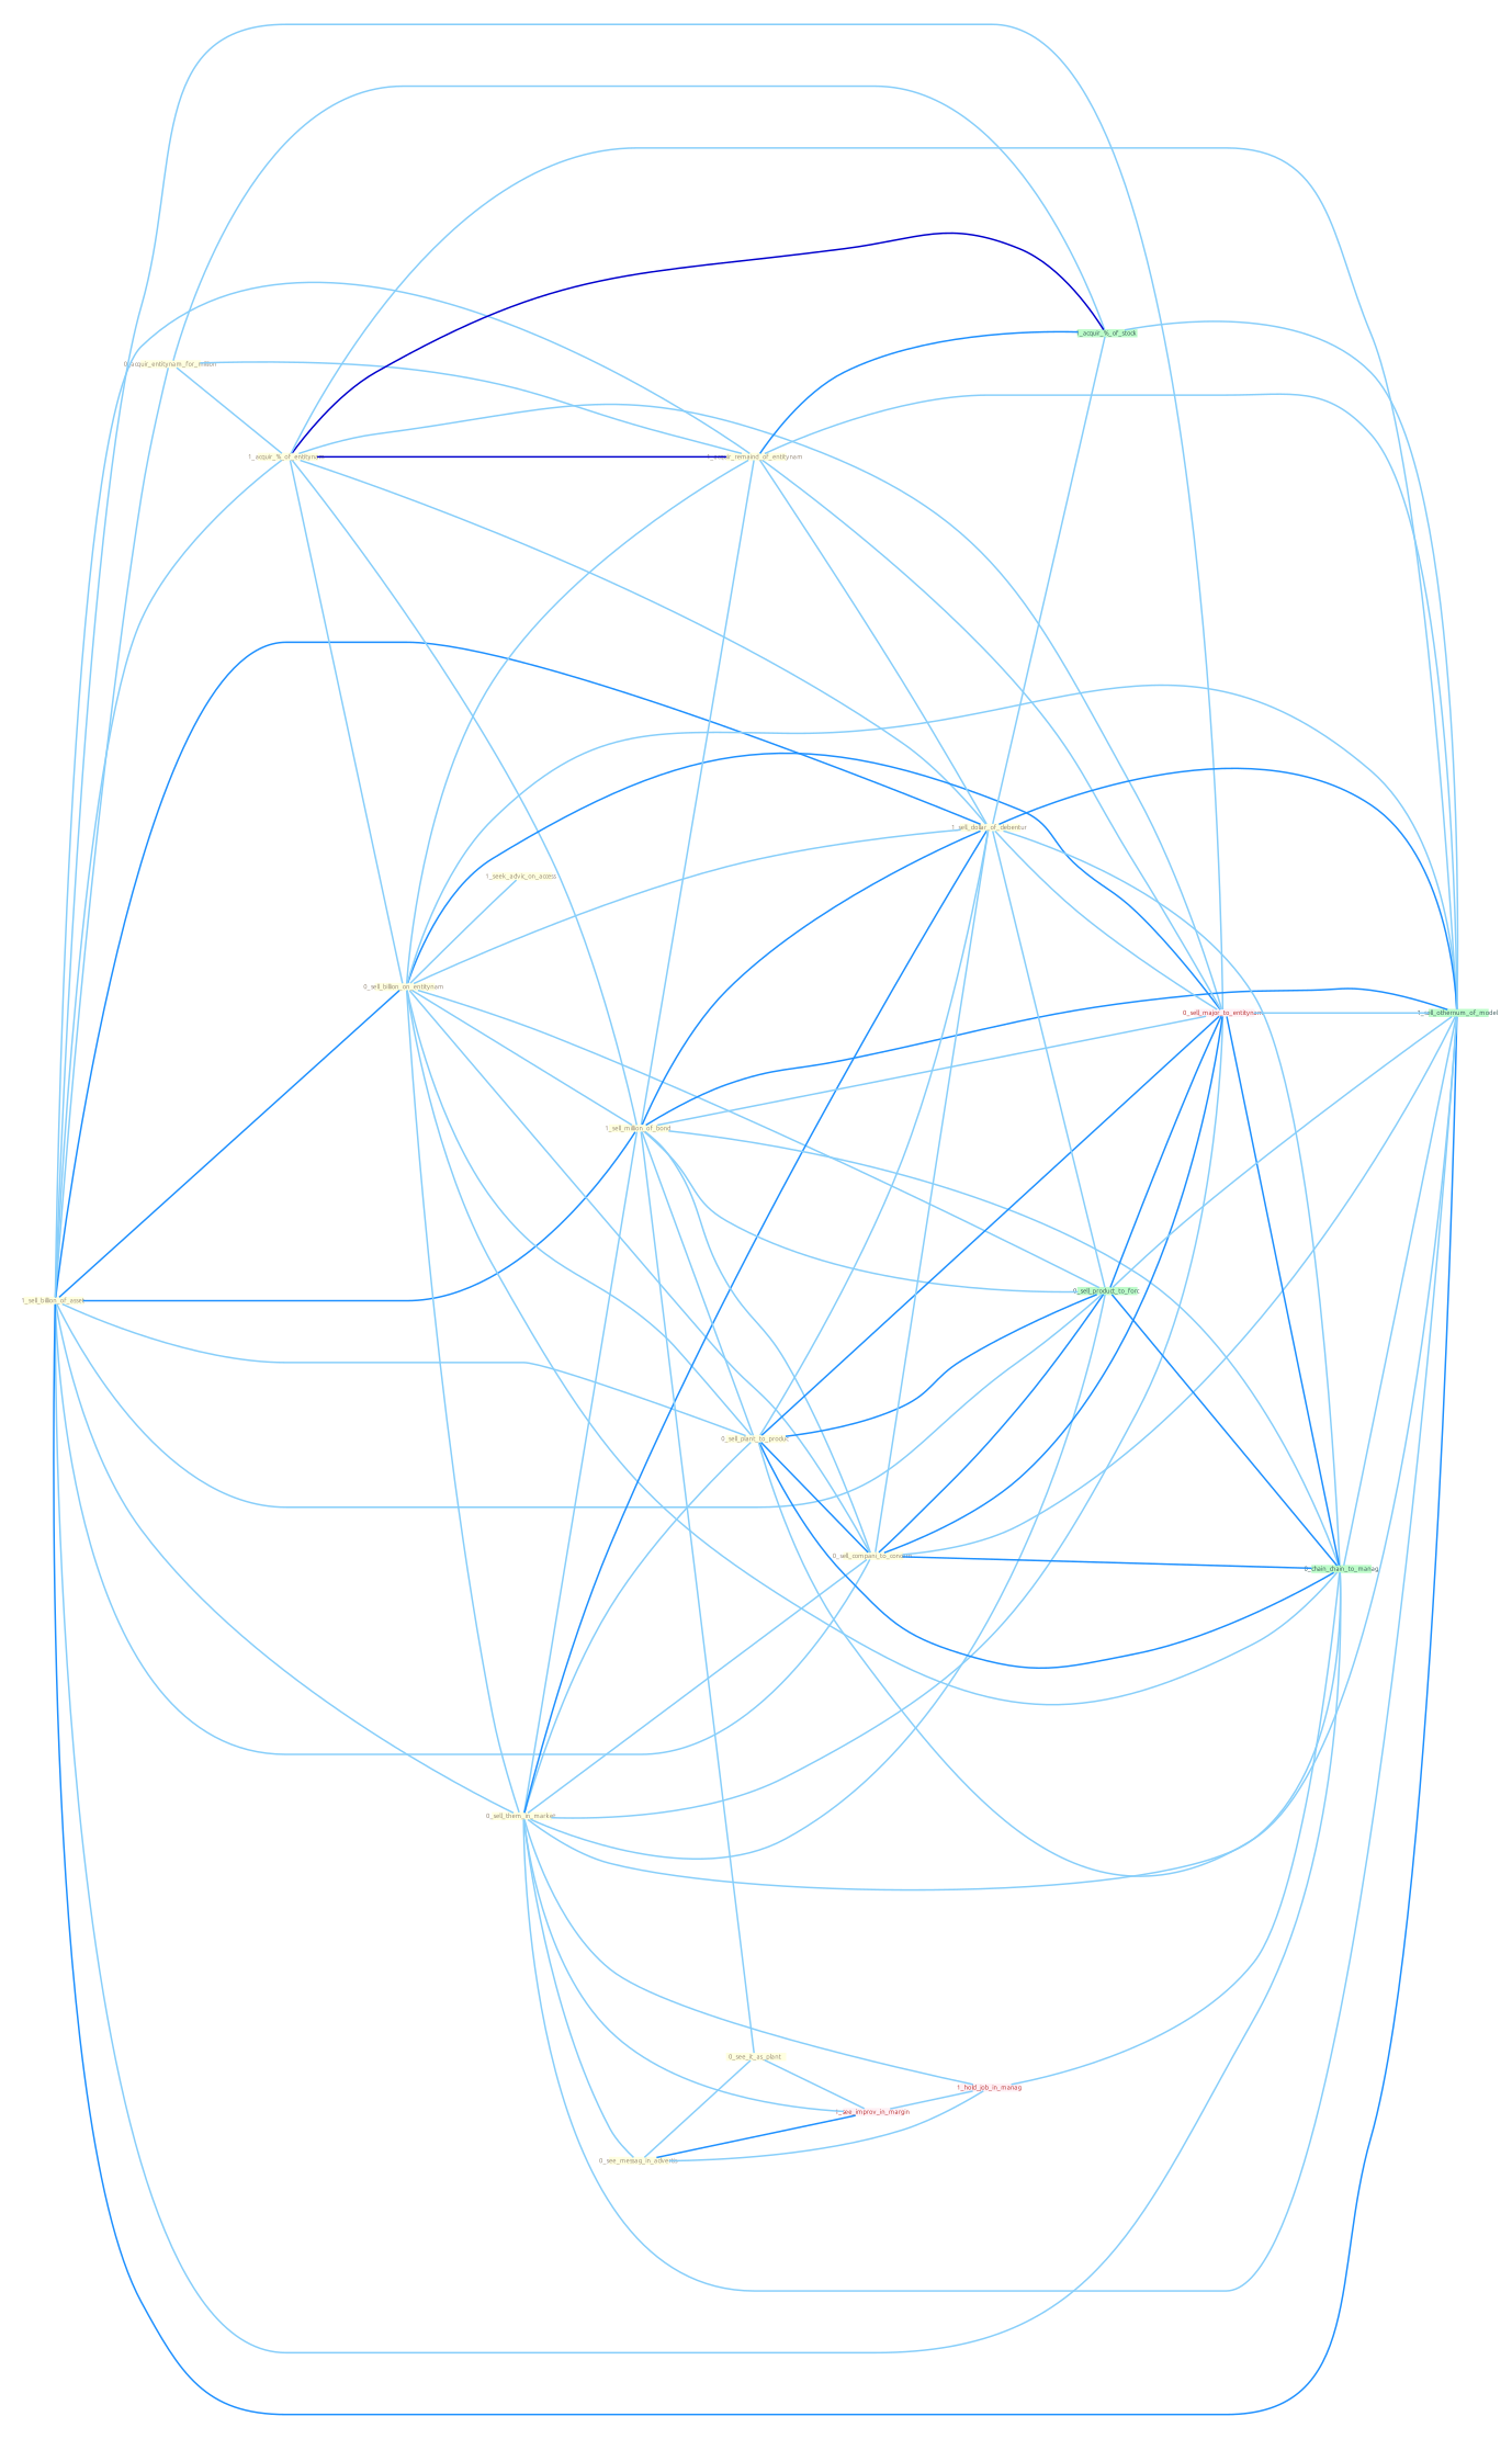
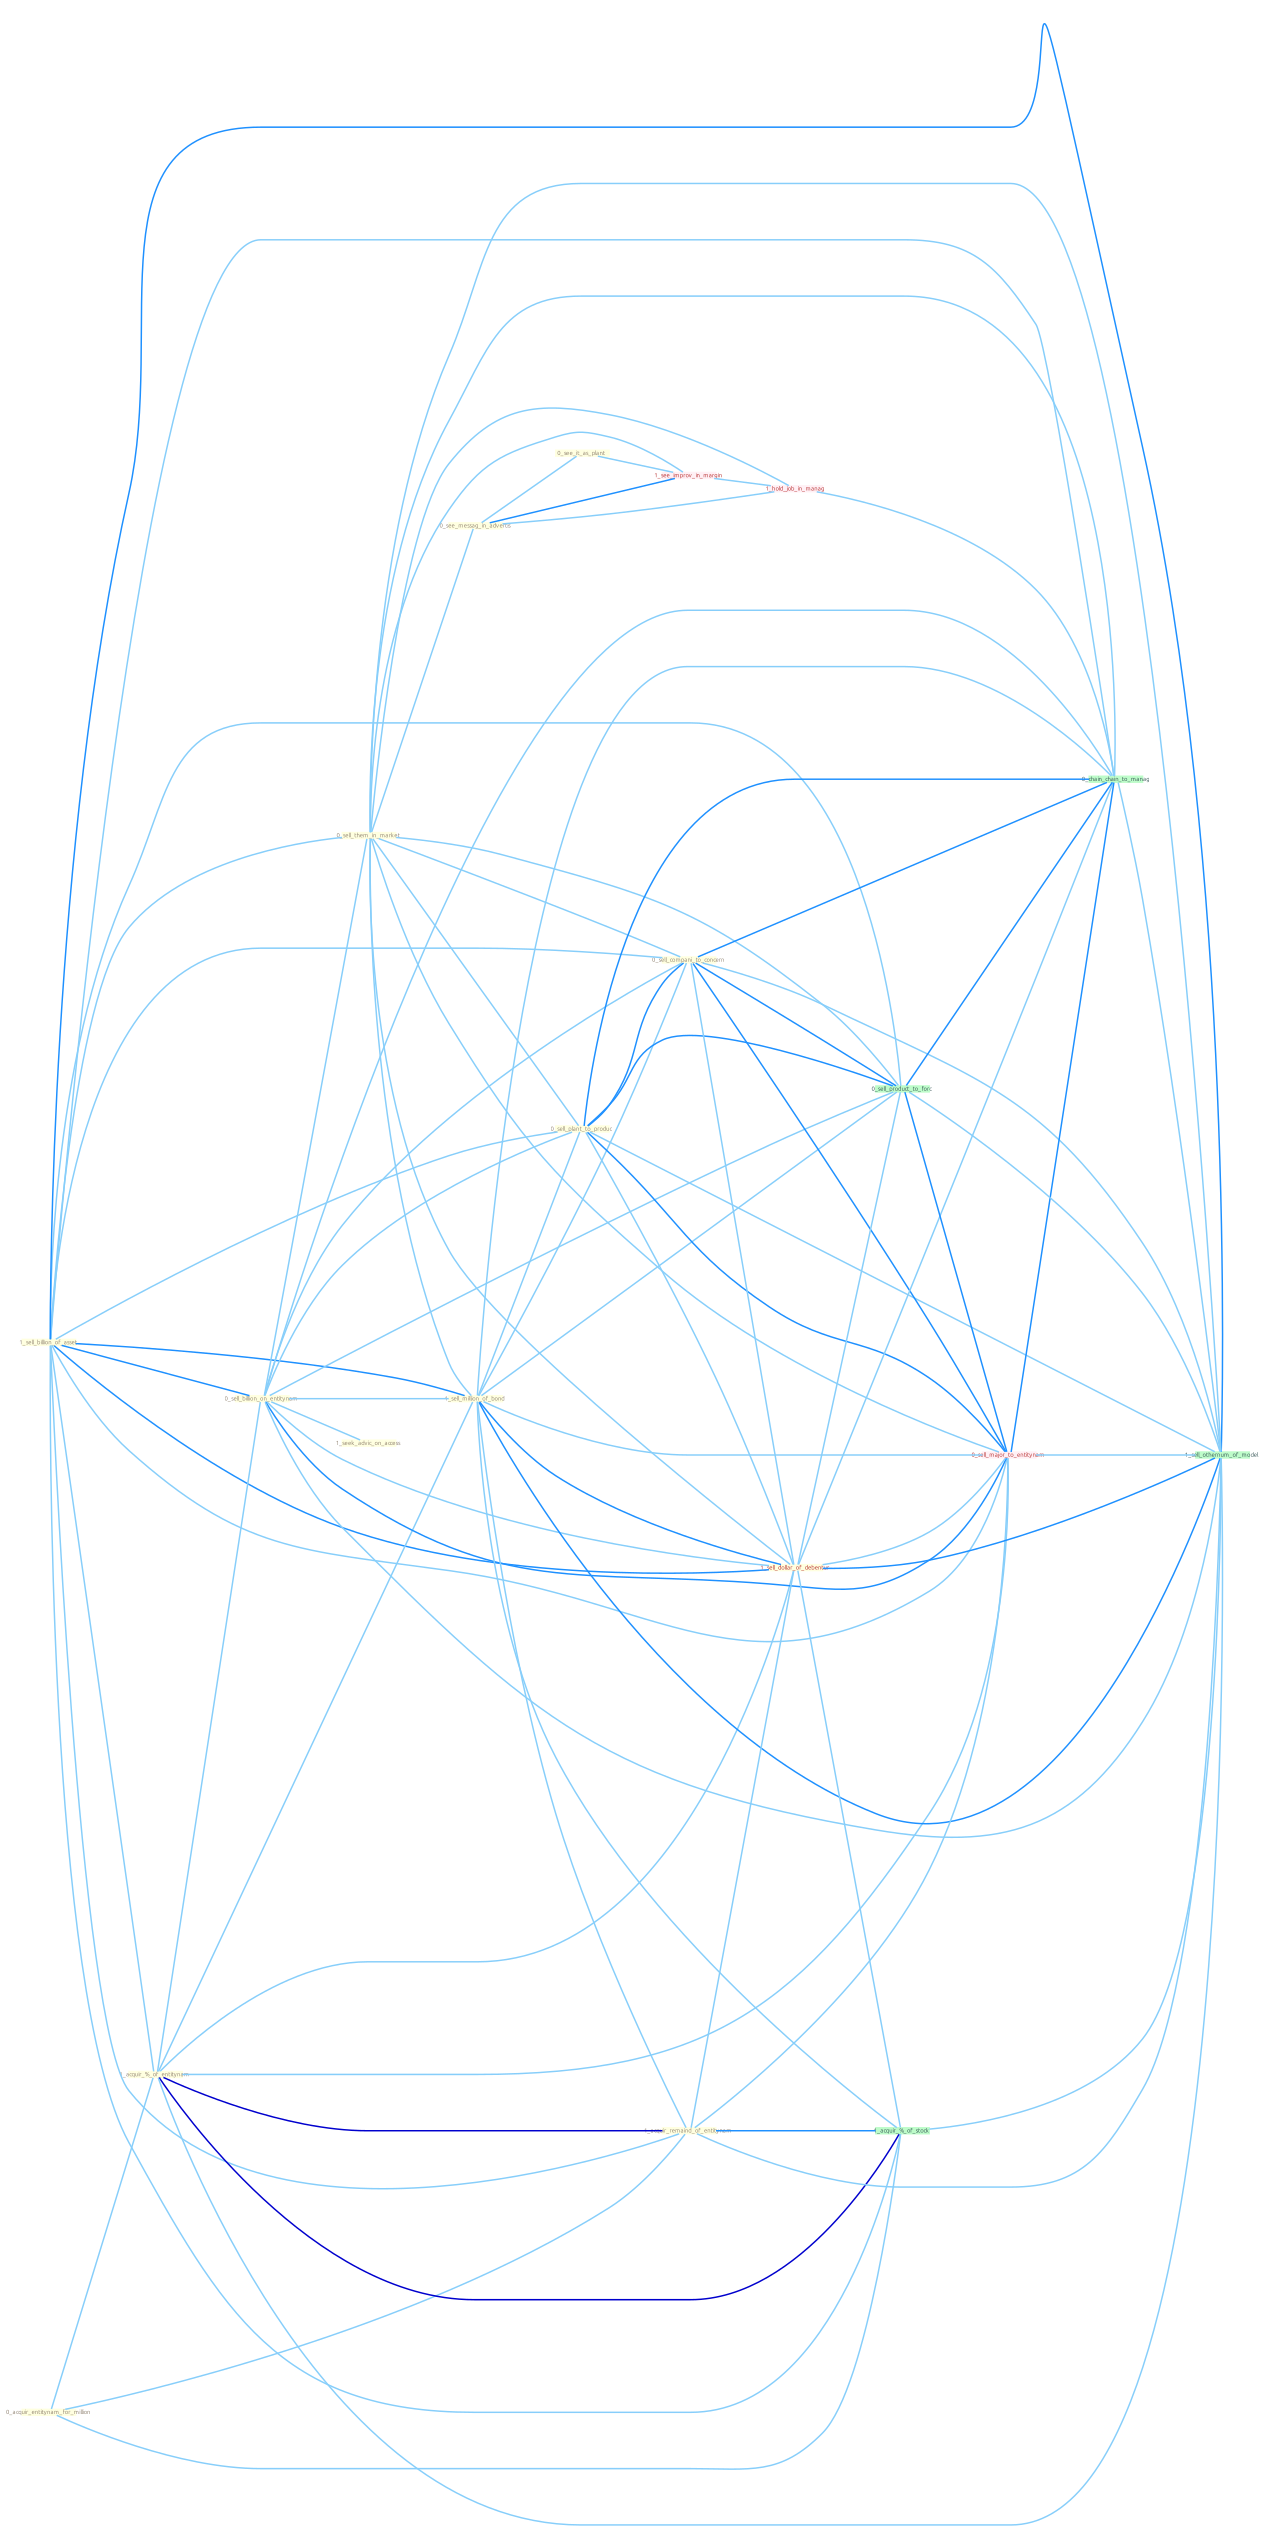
  graph {
    fontname=Ubuntu
    rankdir=LR
    node [color="#ffffe0" fixedsize=true fontcolor="#8b7d6b" fontname=Ubuntu fontsize=4 shape=polygon style=filled]
    edge [color="#87cefa" fontname=Ubuntu w=1]
    "0_acquir_entitynam_for_million " [height=.06 width=.5]
    "1_sell_billion_of_asset " [height=.06 width=.5]
    "1_acquir_%_of_entitynam " [height=.06 width=.5]
    "0_sell_billion_on_entitynam " [height=.06 width=.5]
    "0_sell_them_in_market " [height=.06 width=.5]
    "1_sell_million_of_bond " [height=.06 width=.5]
    "1_seek_advic_on_access " [height=.06 width=.5]
    "1_acquir_remaind_of_entitynam " [height=.06 width=.5]
    "0_see_messag_in_advertis " [height=.06 width=.5]
    "0_sell_plant_to_produc " [height=.06 width=.5]
    "0_see_it_as_plant " [height=.06 width=.5]
    "0_sell_compani_to_concern " [height=.06 width=.5]
-   "1_sell_dollar_of_debentur " [height=.06 width=.5]
+   "1_sell_dollar_of_debentur " [fontcolor="#b22222" height=.06 width=.5]
    "1_see_improv_in_margin " [color="#fff0f5" fontcolor="#b22222" height=.06 width=.5]
    "1_hold_job_in_manag " [color="#fff0f5" fontcolor="#b22222" height=.06 width=.5]
    "0_sell_major_to_entitynam " [color="#fff0f5" fontcolor="#b22222" height=.06 width=.5]
    "1_acquir_%_of_stock " [color="#BDFCC9" fontcolor="#2f4f4f" height=.06 width=.5]
    "0_sell_product_to_forc " [color="#BDFCC9" fontcolor="#2f4f4f" height=.06 width=.5]
    n19 [color="#BDFCC9" fontcolor="#2f4f4f" height=.06 label="0_chain_chain_to_manag" width=.5]
    "1_sell_othernum_of_model " [color="#BDFCC9" fontcolor="#2f4f4f" height=.06 width=.5]
    subgraph sub_1 {
      "0_acquir_entitynam_for_million "
      "1_sell_billion_of_asset "
      "1_acquir_%_of_entitynam "
      "0_sell_billion_on_entitynam "
      "0_sell_them_in_market "
      "1_sell_million_of_bond "
      "1_seek_advic_on_access "
      "1_acquir_remaind_of_entitynam "
      "0_see_messag_in_advertis "
      "0_sell_plant_to_produc "
      "0_see_it_as_plant "
      "0_sell_compani_to_concern "
      "1_sell_dollar_of_debentur "
    }
    subgraph sub_2 {
      "1_see_improv_in_margin "
      "1_hold_job_in_manag "
      "0_sell_major_to_entitynam "
    }
    "0_acquir_entitynam_for_million " -- "1_acquir_%_of_entitynam "
    "0_acquir_entitynam_for_million " -- "1_acquir_remaind_of_entitynam "
    "0_acquir_entitynam_for_million " -- "1_acquir_%_of_stock "
    "1_sell_billion_of_asset " -- "1_acquir_%_of_entitynam "
    "1_sell_billion_of_asset " -- "0_sell_billion_on_entitynam " [color="#1e90ff" w=2]
    "1_sell_billion_of_asset " -- "0_sell_them_in_market "
    "1_sell_billion_of_asset " -- "1_sell_million_of_bond " [color="#1e90ff" w=2]
    "1_sell_billion_of_asset " -- "1_acquir_remaind_of_entitynam "
    "1_sell_billion_of_asset " -- "0_sell_plant_to_produc "
    "1_sell_billion_of_asset " -- "0_sell_compani_to_concern "
    "1_sell_billion_of_asset " -- "1_sell_dollar_of_debentur " [color="#1e90ff" w=2]
    "1_sell_billion_of_asset " -- "0_sell_major_to_entitynam "
-   "1_sell_billion_of_asset " -- "0_acquir_entitynam_for_million "
+   "1_sell_billion_of_asset " -- "1_acquir_%_of_stock "
    "1_sell_billion_of_asset " -- "0_sell_product_to_forc "
    "1_sell_billion_of_asset " -- n19
    "1_sell_billion_of_asset " -- "1_sell_othernum_of_model " [color="#1e90ff" w=2]
    "1_acquir_%_of_entitynam " -- "0_sell_billion_on_entitynam "
    "1_acquir_%_of_entitynam " -- "1_sell_million_of_bond "
    "1_acquir_%_of_entitynam " -- "1_acquir_remaind_of_entitynam " [color="#0000cd" w=3]
    "1_acquir_%_of_entitynam " -- "1_sell_dollar_of_debentur "
    "1_acquir_%_of_entitynam " -- "0_sell_major_to_entitynam "
    "1_acquir_%_of_entitynam " -- "1_acquir_%_of_stock " [color="#0000cd" w=3]
    "1_acquir_%_of_entitynam " -- "1_sell_othernum_of_model "
    "0_sell_billion_on_entitynam " -- "0_sell_them_in_market "
    "0_sell_billion_on_entitynam " -- "1_sell_million_of_bond "
    "0_sell_billion_on_entitynam " -- "1_seek_advic_on_access "
-   "0_sell_billion_on_entitynam " -- "1_acquir_remaind_of_entitynam "
    "0_sell_billion_on_entitynam " -- "0_sell_plant_to_produc "
    "0_sell_billion_on_entitynam " -- "0_sell_compani_to_concern "
    "0_sell_billion_on_entitynam " -- "1_sell_dollar_of_debentur "
    "0_sell_billion_on_entitynam " -- "0_sell_major_to_entitynam " [color="#1e90ff" w=2]
    "0_sell_billion_on_entitynam " -- "0_sell_product_to_forc "
    "0_sell_billion_on_entitynam " -- n19
    "0_sell_billion_on_entitynam " -- "1_sell_othernum_of_model "
    "0_sell_them_in_market " -- "1_sell_million_of_bond "
    "0_sell_them_in_market " -- "0_see_messag_in_advertis "
    "0_sell_them_in_market " -- "0_sell_plant_to_produc "
    "0_sell_them_in_market " -- "0_sell_compani_to_concern "
-   "0_sell_them_in_market " -- "1_sell_dollar_of_debentur " [color="#1e90ff"]
+   "0_sell_them_in_market " -- "1_sell_dollar_of_debentur "
    "0_sell_them_in_market " -- "1_see_improv_in_margin "
    "0_sell_them_in_market " -- "1_hold_job_in_manag "
    "0_sell_them_in_market " -- "0_sell_major_to_entitynam "
    "0_sell_them_in_market " -- "0_sell_product_to_forc "
    "0_sell_them_in_market " -- n19
    "0_sell_them_in_market " -- "1_sell_othernum_of_model "
    "1_sell_million_of_bond " -- "1_acquir_remaind_of_entitynam "
    "1_sell_million_of_bond " -- "0_sell_plant_to_produc "
    "1_sell_million_of_bond " -- "0_sell_compani_to_concern "
    "1_sell_million_of_bond " -- "1_sell_dollar_of_debentur " [color="#1e90ff" w=2]
    "1_sell_million_of_bond " -- "0_sell_major_to_entitynam "
-   "1_sell_million_of_bond " -- "0_see_it_as_plant "
+   "1_sell_million_of_bond " -- "1_acquir_%_of_stock "
    "1_sell_million_of_bond " -- "0_sell_product_to_forc "
    "1_sell_million_of_bond " -- n19
    "1_sell_million_of_bond " -- "1_sell_othernum_of_model " [color="#1e90ff" w=2]
    "1_acquir_remaind_of_entitynam " -- "1_sell_dollar_of_debentur "
    "1_acquir_remaind_of_entitynam " -- "0_sell_major_to_entitynam "
    "1_acquir_remaind_of_entitynam " -- "1_acquir_%_of_stock " [color="#1e90ff" w=2]
    "1_acquir_remaind_of_entitynam " -- "1_sell_othernum_of_model "
    "0_see_messag_in_advertis " -- "0_see_it_as_plant "
    "0_see_messag_in_advertis " -- "1_see_improv_in_margin " [color="#1e90ff" w=2]
    "0_see_messag_in_advertis " -- "1_hold_job_in_manag "
    "0_sell_plant_to_produc " -- "0_sell_compani_to_concern " [color="#1e90ff" w=2]
    "0_sell_plant_to_produc " -- "1_sell_dollar_of_debentur "
    "0_sell_plant_to_produc " -- "0_sell_major_to_entitynam " [color="#1e90ff" w=2]
    "0_sell_plant_to_produc " -- "0_sell_product_to_forc " [color="#1e90ff" w=2]
    "0_sell_plant_to_produc " -- n19 [color="#1e90ff" w=2]
    "0_sell_plant_to_produc " -- "1_sell_othernum_of_model "
    "0_see_it_as_plant " -- "1_see_improv_in_margin "
    "0_sell_compani_to_concern " -- "1_sell_dollar_of_debentur "
    "0_sell_compani_to_concern " -- "0_sell_major_to_entitynam " [color="#1e90ff" w=2]
    "0_sell_compani_to_concern " -- "0_sell_product_to_forc " [color="#1e90ff" w=2]
    "0_sell_compani_to_concern " -- n19 [color="#1e90ff" w=2]
    "0_sell_compani_to_concern " -- "1_sell_othernum_of_model "
    "1_sell_dollar_of_debentur " -- "0_sell_major_to_entitynam "
    "1_sell_dollar_of_debentur " -- "1_acquir_%_of_stock "
    "1_sell_dollar_of_debentur " -- "0_sell_product_to_forc "
    "1_sell_dollar_of_debentur " -- n19
    "1_sell_dollar_of_debentur " -- "1_sell_othernum_of_model " [color="#1e90ff" w=2]
    "1_see_improv_in_margin " -- "1_hold_job_in_manag "
    "1_hold_job_in_manag " -- n19
    "0_sell_major_to_entitynam " -- n19 [color="#1e90ff" w=2]
    "0_sell_major_to_entitynam " -- "1_sell_othernum_of_model "
    "1_acquir_%_of_stock " -- "1_sell_othernum_of_model "
    "0_sell_product_to_forc " -- "0_sell_major_to_entitynam " [color="#1e90ff" w=2]
    "0_sell_product_to_forc " -- n19 [color="#1e90ff" w=2]
    "0_sell_product_to_forc " -- "1_sell_othernum_of_model "
    n19 -- "1_sell_othernum_of_model "
  }
